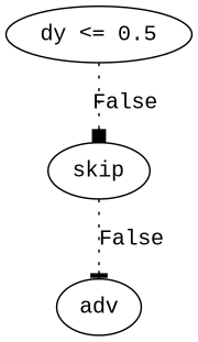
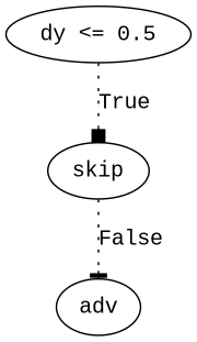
  digraph {
    fontname="Liberation Mono"
    node [fontname="Liberation Mono"]
    edge [fontname="Liberation Mono" style=dotted]
    n1 [label="dy <= 0.5"]
    n2 [label=skip]
    n3 [label=adv]
-   n1 -> n2 [arrowhead=box label=False]
+   n1 -> n2 [arrowhead=box label=True]
    n2 -> n3 [arrowhead=tee label=False]
  }
